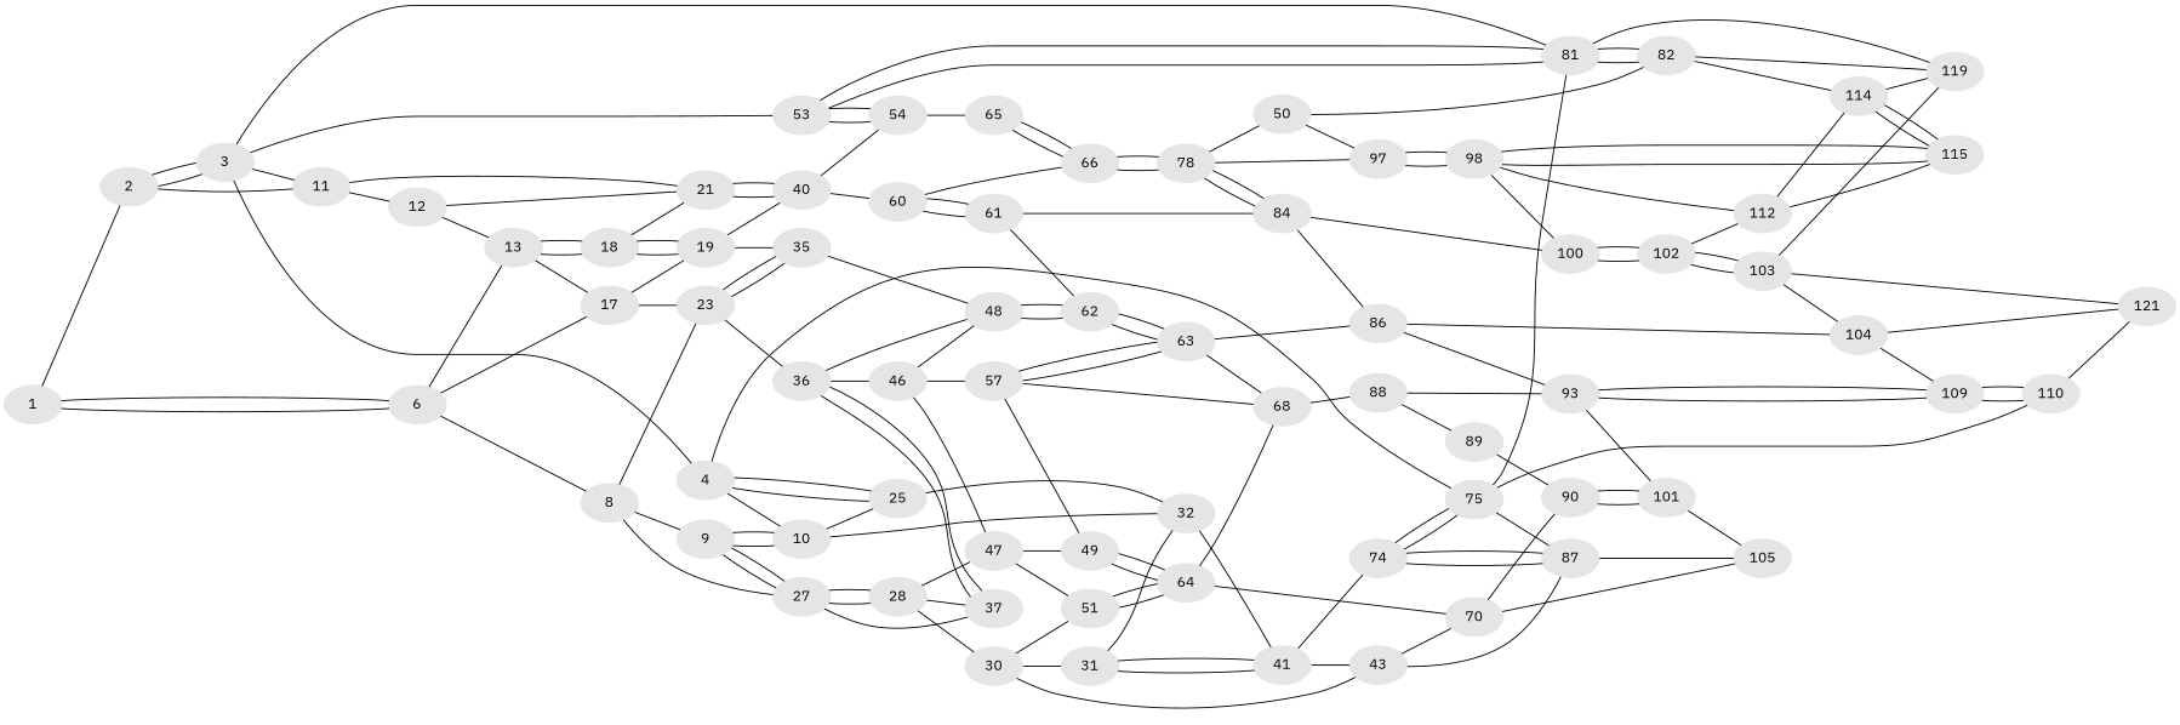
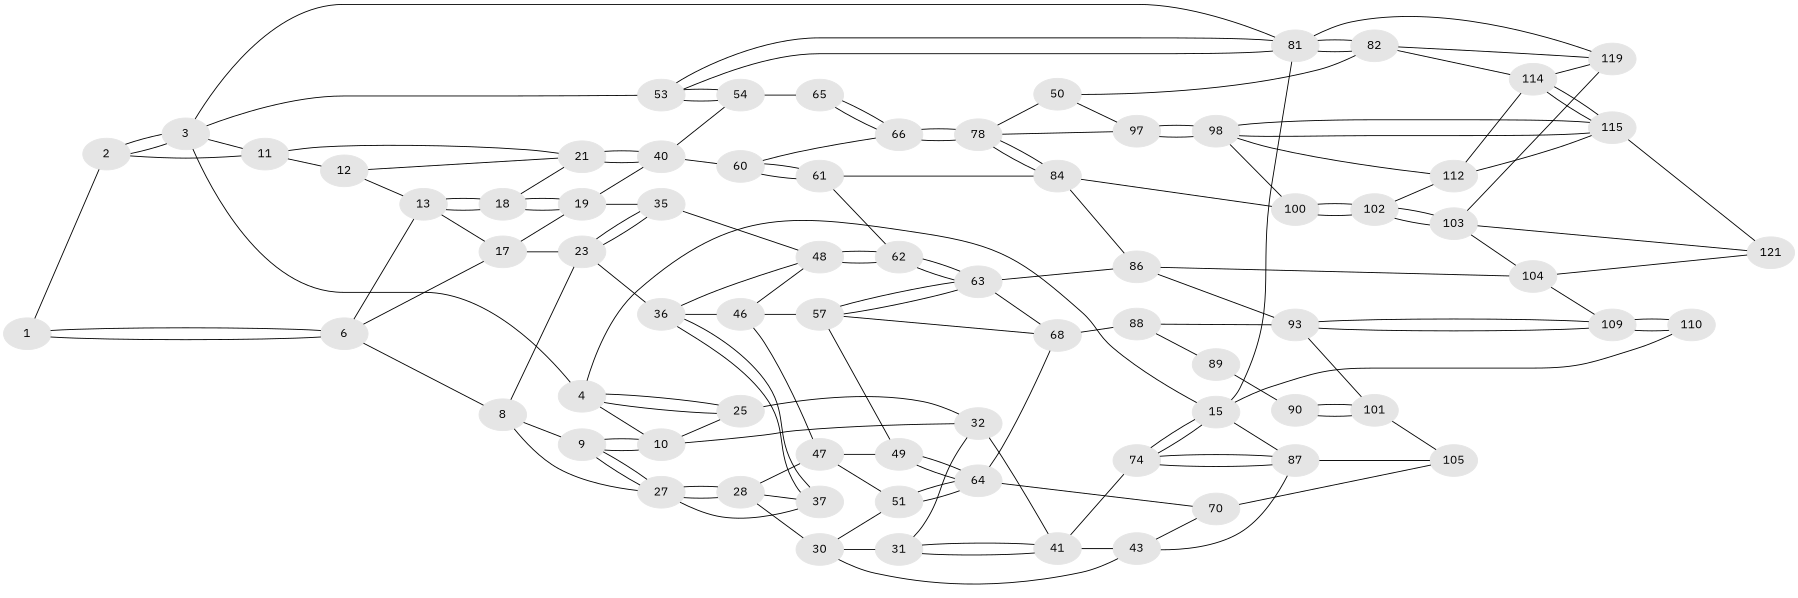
  graph {
    fontname="IBM Plex Sans"
    rankdir=LR
    node [color=gray90 fontname="IBM Plex Sans" style=filled]
    edge [fontname="IBM Plex Sans"]
    1
    2
    6 [super="+7"]
    3 [super="+15"]
    11 [super="+16"]
    8 [super="+24"]
    13 [super="+14"]
    17 [super="+20"]
    4 [super="+5"]
    53
    81 [super="+96"]
    12
    21 [super="+22"]
    10 [super="+26"]
    25
-   75 [super="+123"]
+   75 [super="+123" label=15]
    54 [super="+55"]
    82 [super="+113"]
    119 [super="+124"]
    32 [super="+34"]
    87 [super="+107"]
    110 [super="+122"]
    9
    23
    27 [super="+33"]
    18
    19 [super="+38"]
    35 [super="+39"]
    36 [super="+45"]
    28 [super="+29"]
    37
    41 [super="+44"]
    40 [super="+56"]
    48 [super="+49"]
    60 [super="+67"]
    30 [super="+42"]
    47 [super="+50"]
    31
    43 [super="+71"]
    51
    n41 [label=49]
    70 [super="+91"]
    64 [super="+69"]
    74
    46 [super="+52"]
    62
    57 [super="+58"]
    65 [super="+77"]
    61 [super="+76"]
    66
    90
    105 [super="+106"]
    63 [super="+72"]
    68 [super="+73"]
    86 [super="+92"]
    88 [super="+95"]
    84 [super="+85"]
    78 [super="+79"]
    100
    93 [super="+94"]
    104 [super="+117"]
    n62 [label=50 super="+83"]
    97
    89
    101 [super="+108"]
    121
    98 [super="+99"]
    114 [super="+118"]
    115
    102
    109
    112 [super="+116"]
    103 [super="+120"]
    1 -- 2
    1 -- 6
    1 -- 6
    2 -- 3
    2 -- 3
    2 -- 11
    6 -- 8
    6 -- 13
    6 -- 17
    3 -- 11
    3 -- 4
    3 -- 53
    3 -- 81
    11 -- 12
    11 -- 21
    8 -- 9
    8 -- 23
    8 -- 27
    13 -- 17
    13 -- 18
    13 -- 18
    17 -- 23
    17 -- 19
    4 -- 10
    4 -- 25
    4 -- 25
    4 -- 75
    53 -- 81
    53 -- 81
    53 -- 54
    53 -- 54
    81 -- 82
    81 -- 82
    81 -- 119
    12 -- 13
    12 -- 21
    21 -- 40
    21 -- 40
    10 -- 25
    10 -- 32
    25 -- 32
    75 -- 81
    75 -- 87
    75 -- 110
    54 -- 65 [weight=2]
    82 -- 119
    82 -- 114
    32 -- 41
    87 -- 105
-   110 -- 121
+   115 -- 121
    9 -- 10
    9 -- 10
    9 -- 27
    9 -- 27
    23 -- 35
    23 -- 35
    23 -- 36
    27 -- 28
    27 -- 28
    27 -- 37
    18 -- 21
    18 -- 19
    18 -- 19
    19 -- 35
    19 -- 40
    35 -- 48
    36 -- 37
    36 -- 37
    36 -- 48
    36 -- 46
    28 -- 37
    28 -- 30
    28 -- 47
    41 -- 43
    41 -- 74
    40 -- 54
    40 -- 60
    48 -- 62
    48 -- 62
    60 -- 61 [weight=2]
    60 -- 61
    60 -- 66
    30 -- 31
    30 -- 43
    30 -- 51
    47 -- 51
    47 -- n41
    31 -- 32
    31 -- 41
    31 -- 41
    43 -- 87
    43 -- 70
    51 -- 64
    51 -- 64
    n41 -- 64
    n41 -- 64
-   70 -- 90
    70 -- 105
    64 -- 70
    64 -- 68
    74 -- 75
    74 -- 75
    74 -- 87
    74 -- 87
    46 -- 48
    46 -- 47
    46 -- 57
    62 -- 63
    62 -- 63
    57 -- n41
    57 -- 63
    57 -- 63
    57 -- 68
    65 -- 66
    65 -- 66
    61 -- 62
    61 -- 84
    66 -- 78
    66 -- 78
    90 -- 101
    90 -- 101
    63 -- 68
    63 -- 86
    68 -- 88
    86 -- 93
    86 -- 104
    88 -- 93
    88 -- 89 [weight=2]
    84 -- 86
    84 -- 100
    78 -- 84
    78 -- 84
    78 -- n62
    78 -- 97
    100 -- 102
    100 -- 102
    93 -- 101
    93 -- 109
    93 -- 109
    104 -- 121
    104 -- 109
    n62 -- 82
    n62 -- 97
    97 -- 98
    97 -- 98
    89 -- 90
    101 -- 105
    98 -- 100
    98 -- 115
    98 -- 115
    98 -- 112
    114 -- 119
    114 -- 115
    114 -- 115
    102 -- 112
    102 -- 103
    102 -- 103
    109 -- 110
    109 -- 110
    112 -- 114
    112 -- 115
    103 -- 119
    103 -- 104
    103 -- 121
  }
